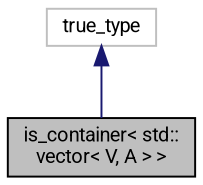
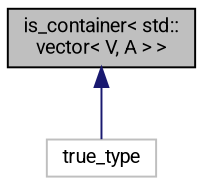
  digraph {
    fontname=Roboto
    node [fontname=Roboto fontsize=10 shape=record style=filled]
    n1 [color=black fillcolor=grey75 fontcolor=black height=0.2 label="is_container\< std::\lvector\< V, A \> \>" width=0.4]
    n2 [color=grey75 fillcolor=white height=0.2 label=true_type width=0.4]
-   n2 -> n1 [color=midnightblue dir=back fontname=Roboto fontsize=10 labelfontname=Helvetica labelfontsize=10 style=solid]
+   n1 -> n2 [color=midnightblue dir=back fontname=Roboto fontsize=10 labelfontname=Helvetica labelfontsize=10 style=solid]
  }
